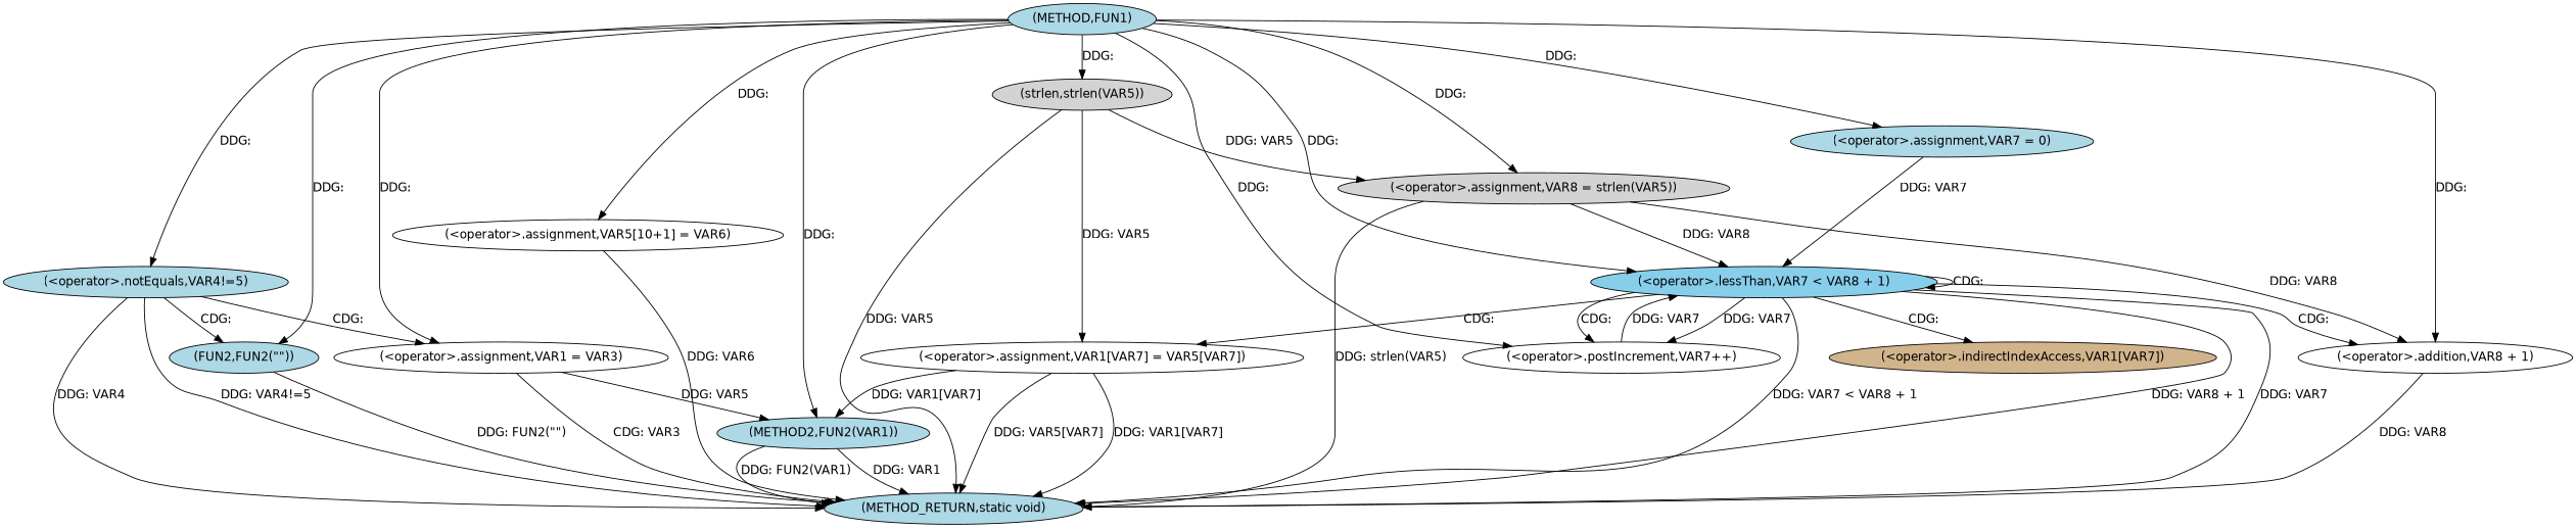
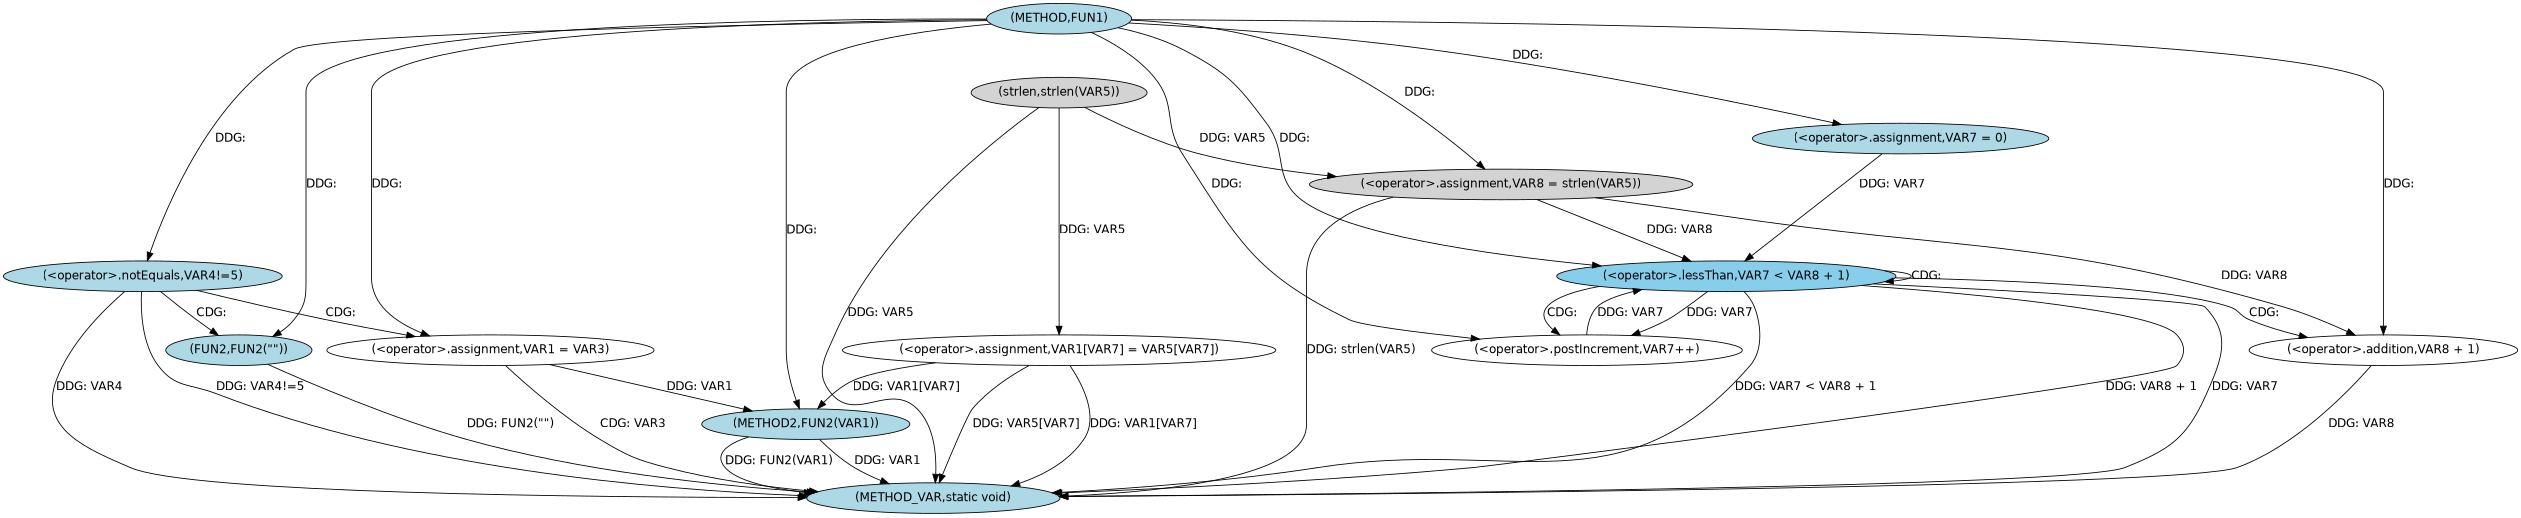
  digraph {
    fontname="DejaVu Sans"
    node [fillcolor=lightblue fontname="DejaVu Sans" style=filled]
    edge [fontname="DejaVu Sans"]
    n1 [label="(METHOD,FUN1)"]
    n2 [label="(<operator>.notEquals,VAR4!=5)"]
    n3 [label="(FUN2,FUN2(\"\"))"]
    n4 [fillcolor=white label="(<operator>.assignment,VAR1 = VAR3)"]
-   n5 [fillcolor=white label="(<operator>.assignment,VAR5[10+1] = VAR6)"]
    n6 [fillcolor=lightgrey label="(<operator>.assignment,VAR8 = strlen(VAR5))"]
    n7 [fillcolor=lightgrey label="(strlen,strlen(VAR5))"]
    n8 [label="(<operator>.assignment,VAR7 = 0)"]
    n9 [fillcolor=skyblue label="(<operator>.lessThan,VAR7 < VAR8 + 1)"]
    n10 [fillcolor=white label="(<operator>.addition,VAR8 + 1)"]
    n11 [fillcolor=white label="(<operator>.postIncrement,VAR7++)"]
    n12 [label="(METHOD2,FUN2(VAR1))"]
-   n13 [label="(METHOD_RETURN,static void)"]
+   n13 [label="(METHOD_VAR,static void)"]
    n14 [fillcolor=white label="(<operator>.assignment,VAR1[VAR7] = VAR5[VAR7])"]
-   n15 [fillcolor=tan label="(<operator>.indirectIndexAccess,VAR1[VAR7])"]
    n1 -> n2 [label="DDG: "]
    n1 -> n3 [label="DDG: "]
    n1 -> n4 [label="DDG: "]
-   n1 -> n5 [label="DDG: "]
    n1 -> n6 [label="DDG: "]
-   n1 -> n7 [label="DDG: "]
    n1 -> n8 [label="DDG: "]
    n1 -> n9 [label="DDG: "]
    n1 -> n10 [label="DDG: "]
    n1 -> n11 [label="DDG: "]
    n1 -> n12 [label="DDG: "]
    n2 -> n3 [label="CDG: "]
    n2 -> n4 [label="CDG: "]
    n2 -> n13 [label="DDG: VAR4"]
    n2 -> n13 [label="DDG: VAR4!=5"]
    n3 -> n13 [label="DDG: FUN2(\"\")"]
-   n4 -> n12 [label="DDG: VAR5"]
+   n4 -> n12 [label="DDG: VAR1"]
    n4 -> n13 [label="CDG: VAR3"]
-   n5 -> n13 [label="DDG: VAR6"]
    n6 -> n9 [label="DDG: VAR8"]
    n6 -> n10 [label="DDG: VAR8"]
    n6 -> n13 [label="DDG: strlen(VAR5)"]
    n7 -> n6 [label="DDG: VAR5"]
    n7 -> n13 [label="DDG: VAR5"]
    n7 -> n14 [label="DDG: VAR5"]
    n8 -> n9 [label="DDG: VAR7"]
    n9 -> n9 [label="CDG: "]
    n9 -> n10 [label="CDG: "]
    n9 -> n11 [label="DDG: VAR7"]
    n9 -> n11 [label="CDG: "]
    n9 -> n13 [label="DDG: VAR7"]
    n9 -> n13 [label="DDG: VAR7 < VAR8 + 1"]
    n9 -> n13 [label="DDG: VAR8 + 1"]
-   n9 -> n14 [label="CDG: "]
-   n9 -> n15 [label="CDG: "]
    n10 -> n13 [label="DDG: VAR8"]
    n11 -> n9 [label="DDG: VAR7"]
    n12 -> n13 [label="DDG: VAR1"]
    n12 -> n13 [label="DDG: FUN2(VAR1)"]
    n14 -> n12 [label="DDG: VAR1[VAR7]"]
    n14 -> n13 [label="DDG: VAR1[VAR7]"]
    n14 -> n13 [label="DDG: VAR5[VAR7]"]
  }
